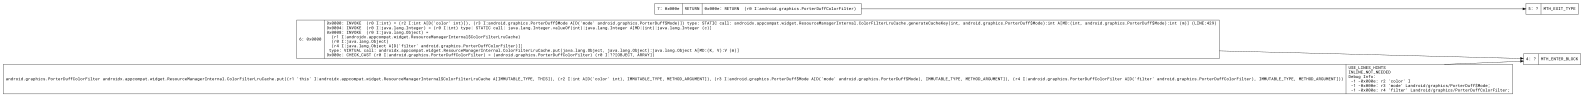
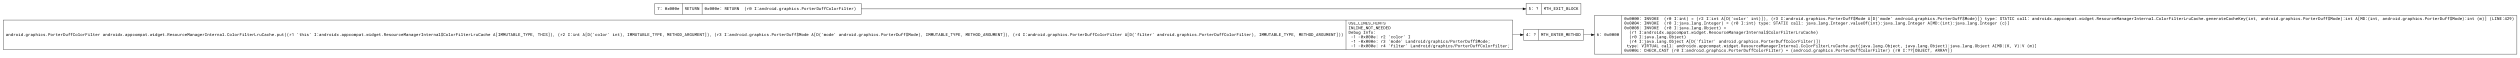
  digraph {
    fontname="Roboto Mono"
    rankdir=LR
    node [fontname="Roboto Mono" shape=record]
    edge [fontname="Roboto Mono"]
-   n1 [label="{4\:\ ?|MTH_ENTER_BLOCK\l}"]
+   n1 [label="{4\:\ ?|MTH_ENTER_METHOD\l}"]
    n2 [label="{6\:\ 0x0000|0x0000: INVOKE  (r0 I:int) = (r2 I:int A[D('color' int)]), (r3 I:android.graphics.PorterDuff$Mode A[D('mode' android.graphics.PorterDuff$Mode)]) type: STATIC call: androidx.appcompat.widget.ResourceManagerInternal.ColorFilterLruCache.generateCacheKey(int, android.graphics.PorterDuff$Mode):int A[MD:(int, android.graphics.PorterDuff$Mode):int (m)] (LINE:429)\l0x0004: INVOKE  (r0 I:java.lang.Integer) = (r0 I:int) type: STATIC call: java.lang.Integer.valueOf(int):java.lang.Integer A[MD:(int):java.lang.Integer (c)]\l0x0008: INVOKE  (r0 I:java.lang.Object) = \l  (r1 I:androidx.appcompat.widget.ResourceManagerInternal$ColorFilterLruCache)\l  (r0 I:java.lang.Object)\l  (r4 I:java.lang.Object A[D('filter' android.graphics.PorterDuffColorFilter)])\l type: VIRTUAL call: androidx.appcompat.widget.ResourceManagerInternal.ColorFilterLruCache.put(java.lang.Object, java.lang.Object):java.lang.Object A[MD:(K, V):V (m)]\l0x000c: CHECK_CAST (r0 I:android.graphics.PorterDuffColorFilter) = (android.graphics.PorterDuffColorFilter) (r0 I:??[OBJECT, ARRAY]) \l}"]
    n3 [label="{7\:\ 0x000e|RETURN\l|0x000e: RETURN  (r0 I:android.graphics.PorterDuffColorFilter) \l}"]
-   n4 [label="{5\:\ ?|MTH_EXIT_TYPE\l}"]
+   n4 [label="{5\:\ ?|MTH_EXIT_BLOCK\l}"]
    n5 [label="{android.graphics.PorterDuffColorFilter androidx.appcompat.widget.ResourceManagerInternal.ColorFilterLruCache.put((r1 'this' I:androidx.appcompat.widget.ResourceManagerInternal$ColorFilterLruCache A[IMMUTABLE_TYPE, THIS]), (r2 I:int A[D('color' int), IMMUTABLE_TYPE, METHOD_ARGUMENT]), (r3 I:android.graphics.PorterDuff$Mode A[D('mode' android.graphics.PorterDuff$Mode), IMMUTABLE_TYPE, METHOD_ARGUMENT]), (r4 I:android.graphics.PorterDuffColorFilter A[D('filter' android.graphics.PorterDuffColorFilter), IMMUTABLE_TYPE, METHOD_ARGUMENT]))  | USE_LINES_HINTS\lINLINE_NOT_NEEDED\lDebug Info:\l  \-1 \-0x000e: r2 'color' I\l  \-1 \-0x000e: r3 'mode' Landroid\/graphics\/PorterDuff$Mode;\l  \-1 \-0x000e: r4 'filter' Landroid\/graphics\/PorterDuffColorFilter;\l}"]
-   n2 -> n1
+   n1 -> n2
    n3 -> n4
    n5 -> n1
  }
